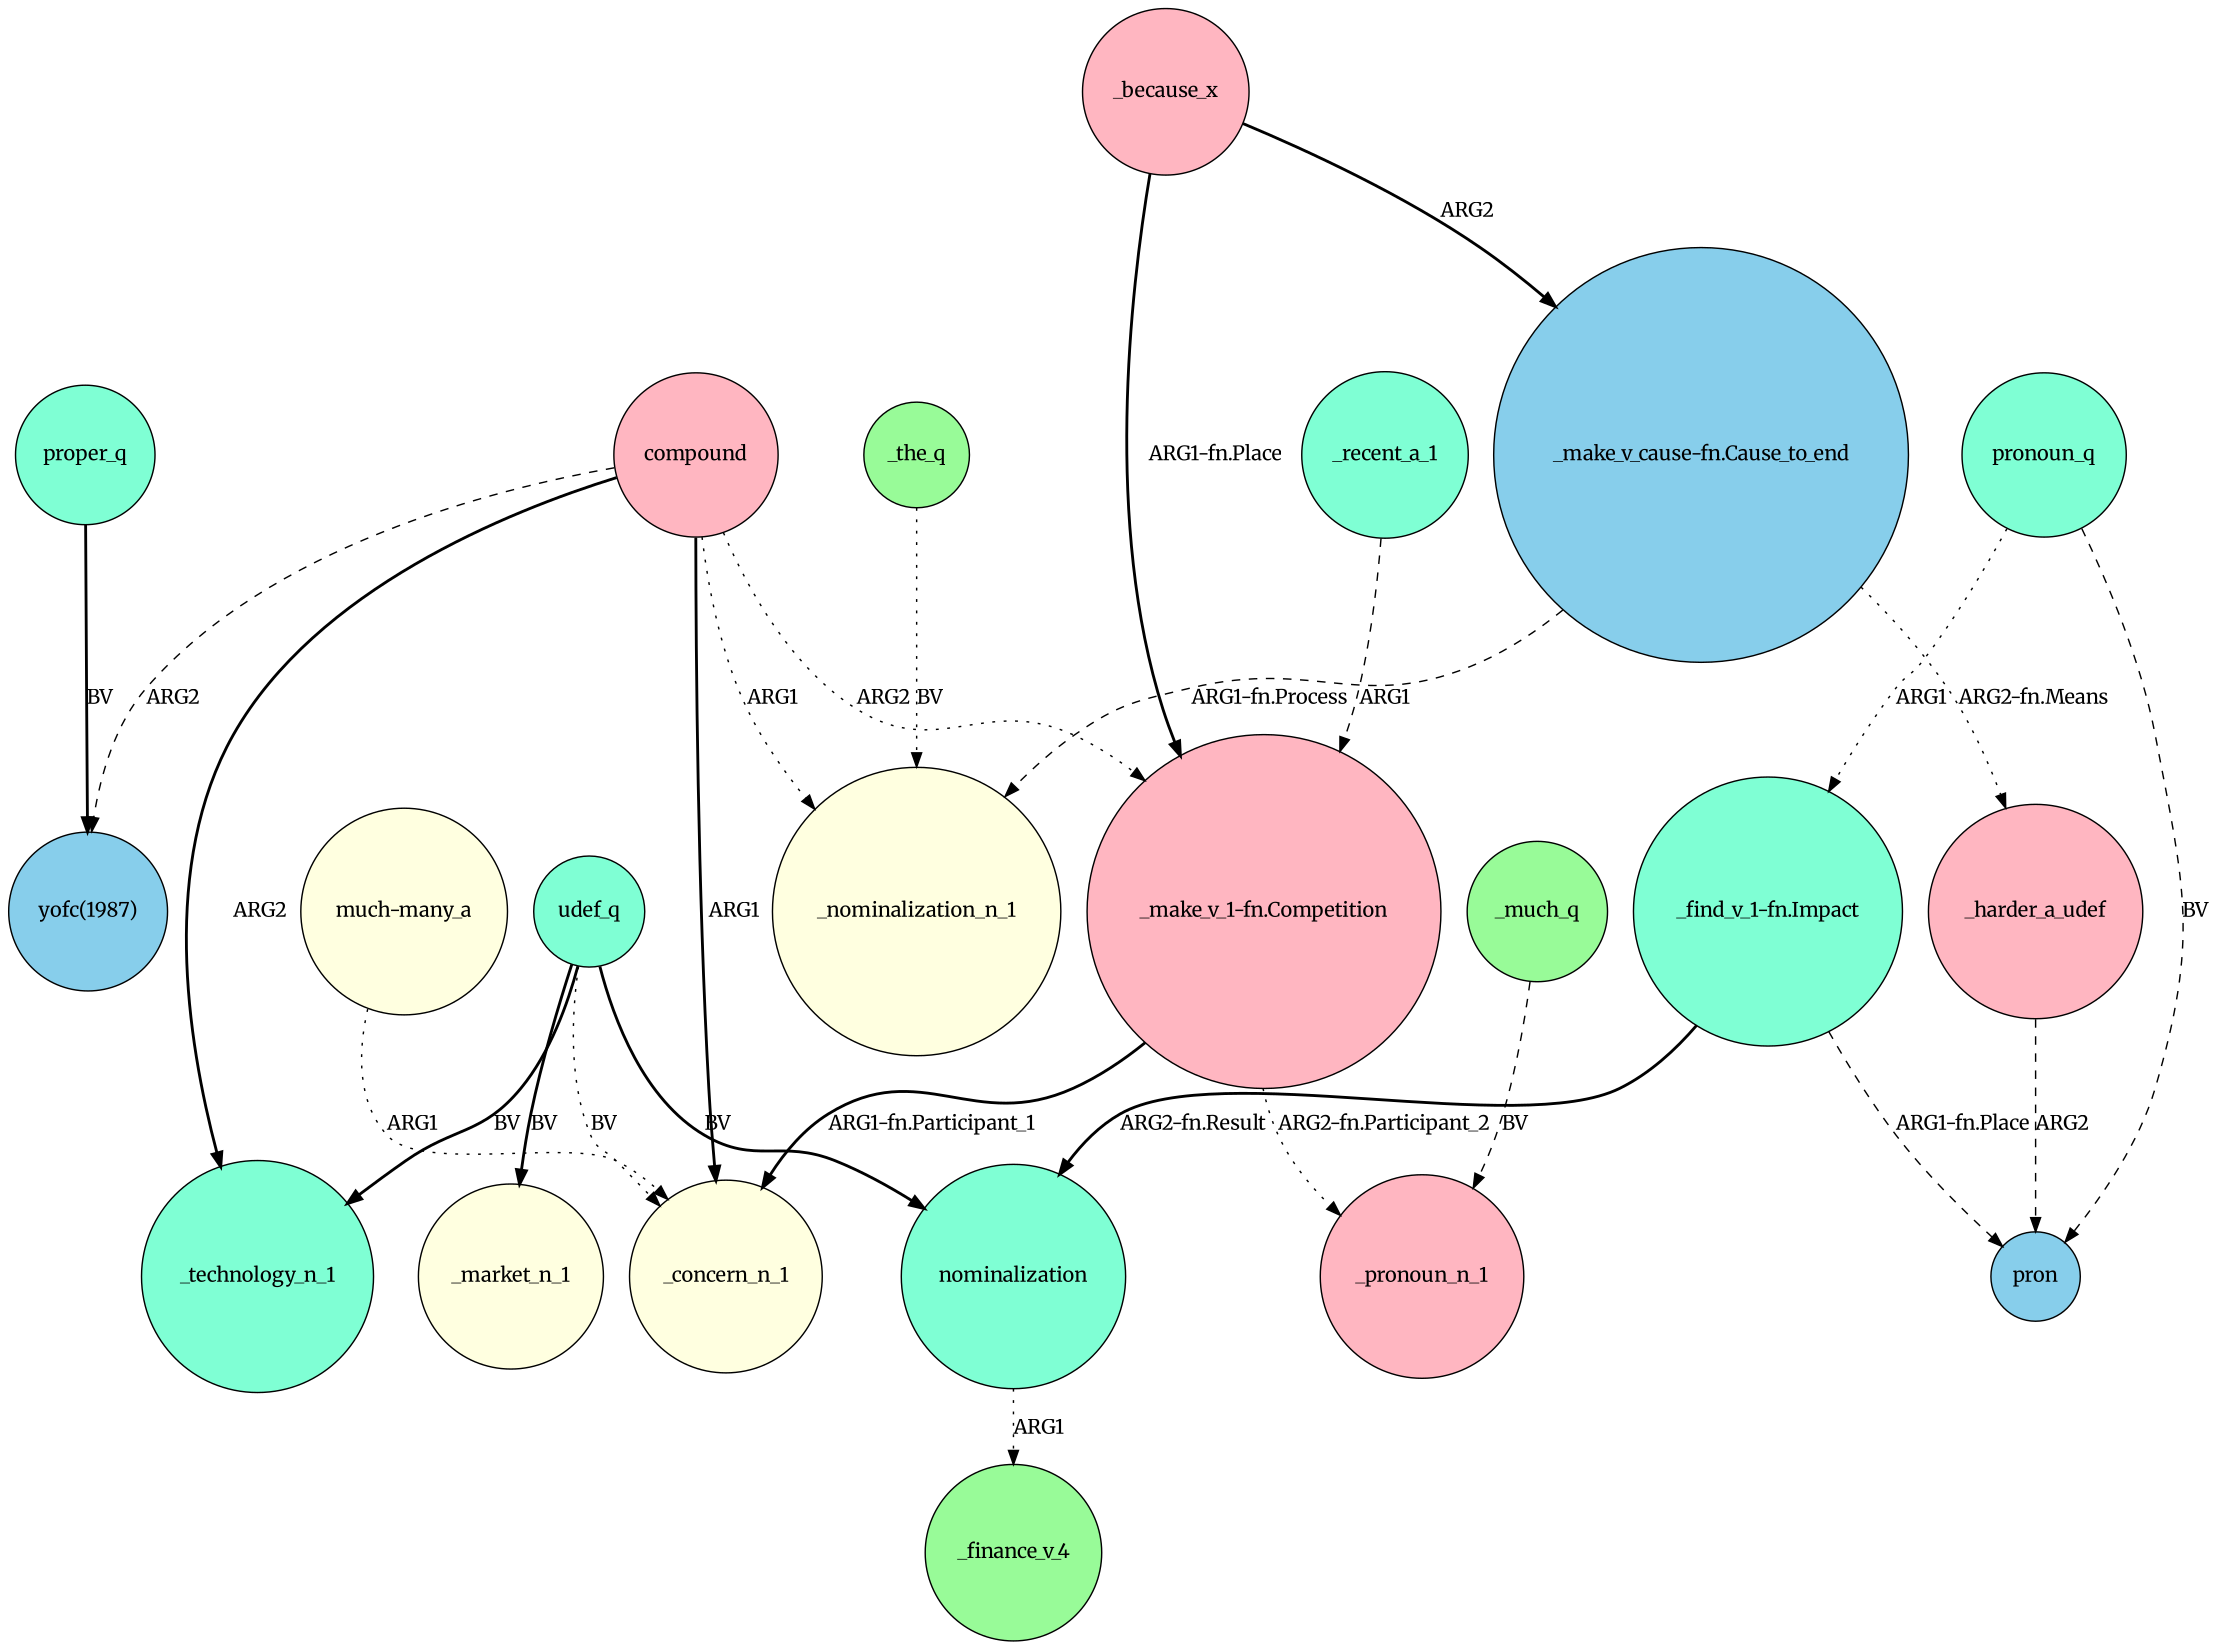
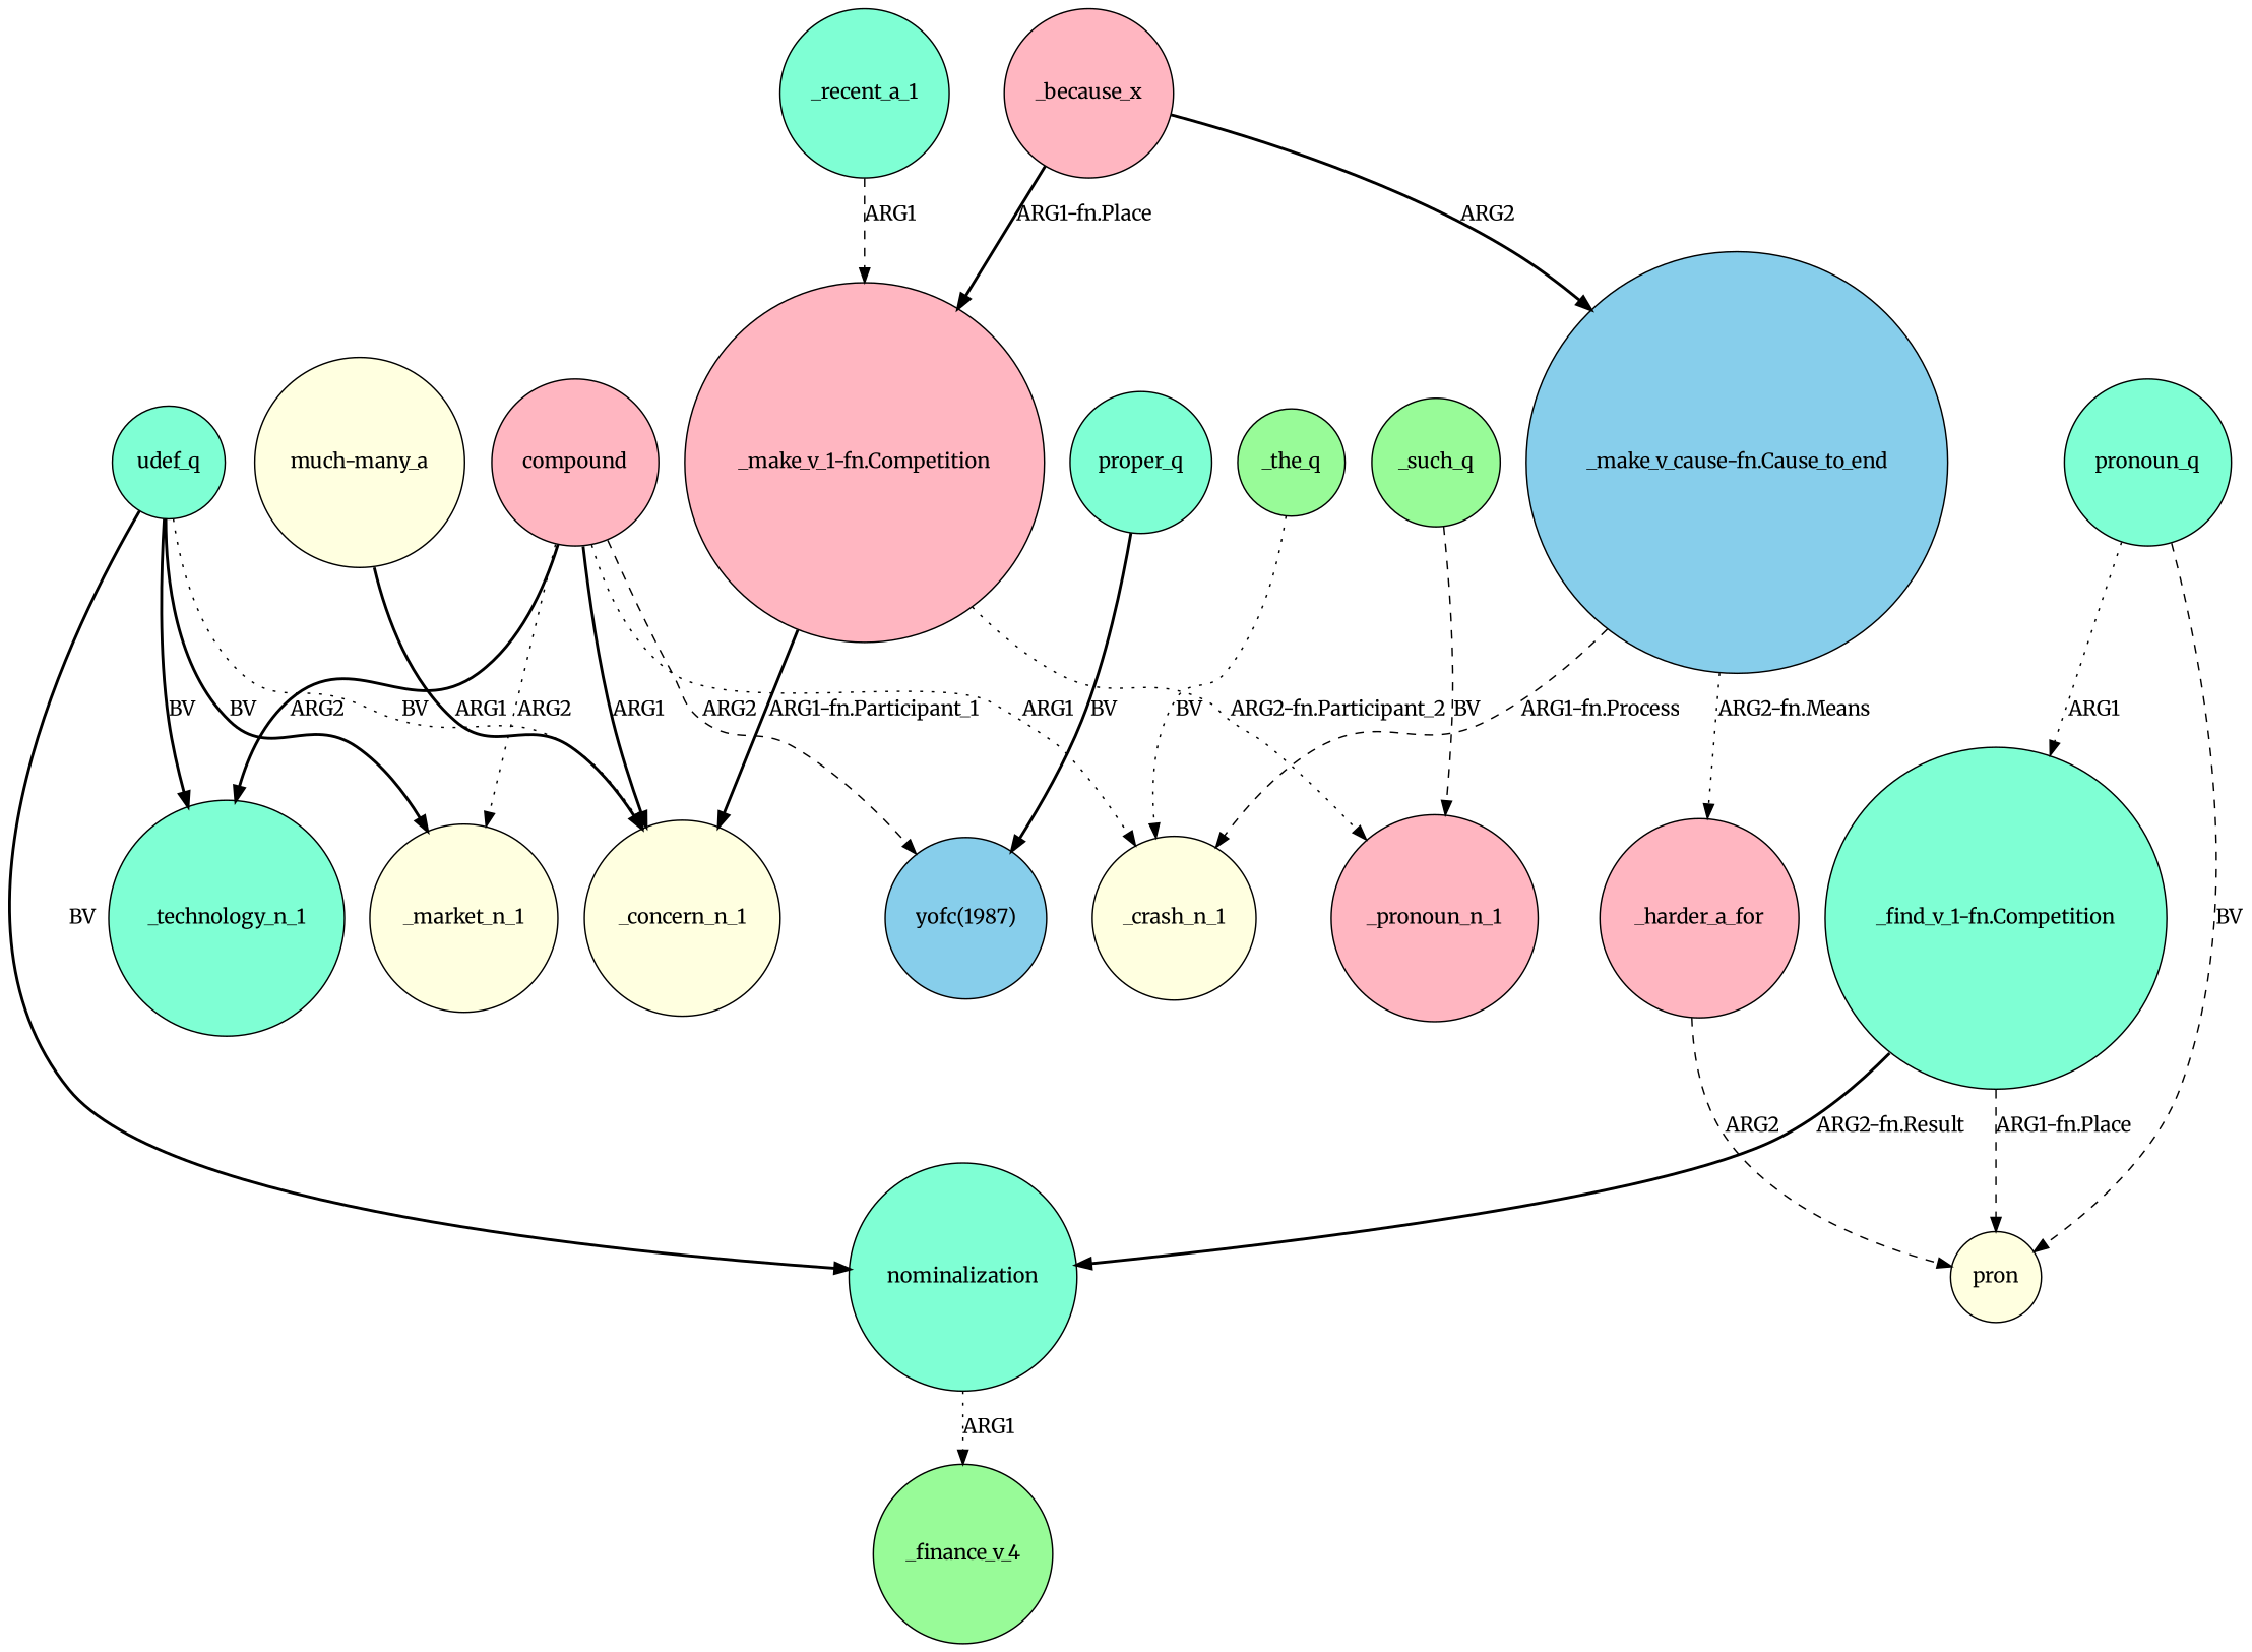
  digraph {
    fontname=Merriweather
    node [fillcolor=aquamarine fontname=Merriweather shape=circle style=filled]
    edge [fontname=Merriweather style=bold]
    _market_n_1 [fillcolor=lightyellow]
    udef_q
    nominalization
    _technology_n_1
    _concern_n_1 [fillcolor=lightyellow]
    n6 [fillcolor=palegreen label=_finance_v_4]
    compound [fillcolor=lightpink]
-   _crash_n_1 [fillcolor=lightyellow label=_nominalization_n_1]
+   _crash_n_1 [fillcolor=lightyellow]
    "yofc(1987)" [fillcolor=skyblue]
-   "_find_v_1-fn.Impact"
-   pron [fillcolor=skyblue]
+   "_find_v_1-fn.Impact" [label="_find_v_1-fn.Competition"]
+   pron [fillcolor=lightyellow]
    "_make_v_cause-fn.Cause_to_end" [fillcolor=skyblue]
-   _harder_a_for [fillcolor=lightpink label=_harder_a_udef]
+   _harder_a_for [fillcolor=lightpink]
    _the_q [fillcolor=palegreen]
    "_make_v_1-fn.Competition" [fillcolor=lightpink]
    n16 [fillcolor=lightpink label=_pronoun_n_1]
    _because_x [fillcolor=lightpink]
    pronoun_q
    _recent_a_1
    proper_q
    "much-many_a" [fillcolor=lightyellow]
-   _such_q [fillcolor=palegreen label=_much_q]
+   _such_q [fillcolor=palegreen]
    udef_q -> _market_n_1 [label=BV]
    udef_q -> nominalization [label=BV]
    udef_q -> _technology_n_1 [label=BV]
    udef_q -> _concern_n_1 [label=BV style=dotted]
    nominalization -> n6 [label=ARG1 style=dotted]
-   compound -> "_make_v_1-fn.Competition" [label=ARG2 style=dotted]
+   compound -> _market_n_1 [label=ARG2 style=dotted]
    compound -> _technology_n_1 [label=ARG2]
    compound -> _concern_n_1 [label=ARG1]
    compound -> _crash_n_1 [label=ARG1 style=dotted]
    compound -> "yofc(1987)" [label=ARG2 style=dashed]
    "_find_v_1-fn.Impact" -> nominalization [label="ARG2-fn.Result"]
    "_find_v_1-fn.Impact" -> pron [label="ARG1-fn.Place" style=dashed]
    "_make_v_cause-fn.Cause_to_end" -> _crash_n_1 [label="ARG1-fn.Process" style=dashed]
    "_make_v_cause-fn.Cause_to_end" -> _harder_a_for [label="ARG2-fn.Means" style=dotted]
    _harder_a_for -> pron [label=ARG2 style=dashed]
    _the_q -> _crash_n_1 [label=BV style=dotted]
    "_make_v_1-fn.Competition" -> _concern_n_1 [label="ARG1-fn.Participant_1"]
    "_make_v_1-fn.Competition" -> n16 [label="ARG2-fn.Participant_2" style=dotted]
    _because_x -> "_make_v_cause-fn.Cause_to_end" [label=ARG2]
    _because_x -> "_make_v_1-fn.Competition" [label="ARG1-fn.Place"]
    pronoun_q -> "_find_v_1-fn.Impact" [label=ARG1 style=dotted]
    pronoun_q -> pron [label=BV style=dashed]
    _recent_a_1 -> "_make_v_1-fn.Competition" [label=ARG1 style=dashed]
    proper_q -> "yofc(1987)" [label=BV]
-   "much-many_a" -> _concern_n_1 [label=ARG1 style=dotted]
+   "much-many_a" -> _concern_n_1 [label=ARG1]
    _such_q -> n16 [label=BV style=dashed]
  }
